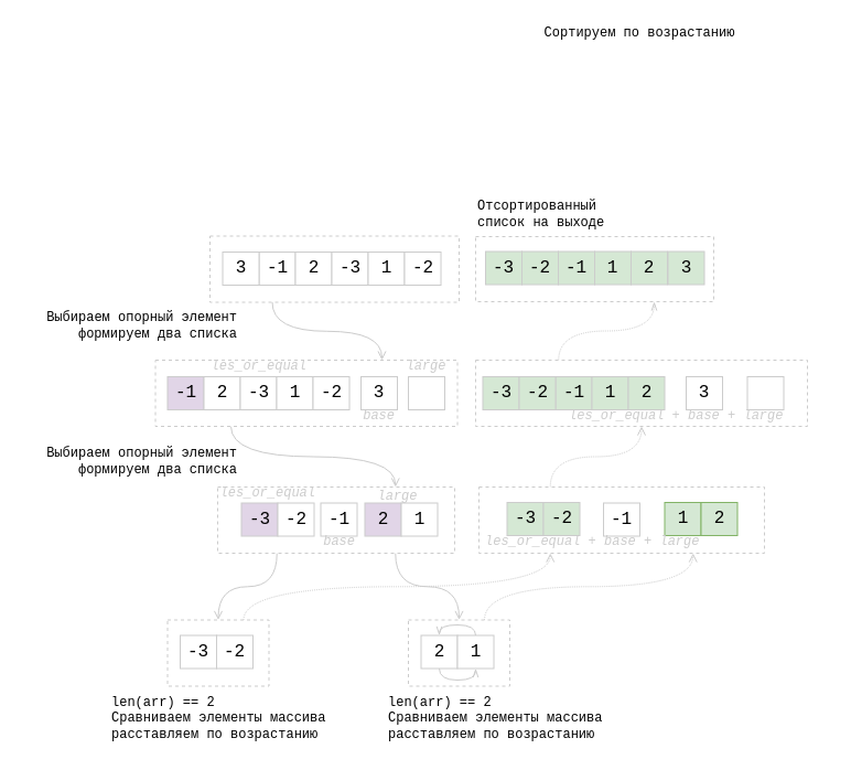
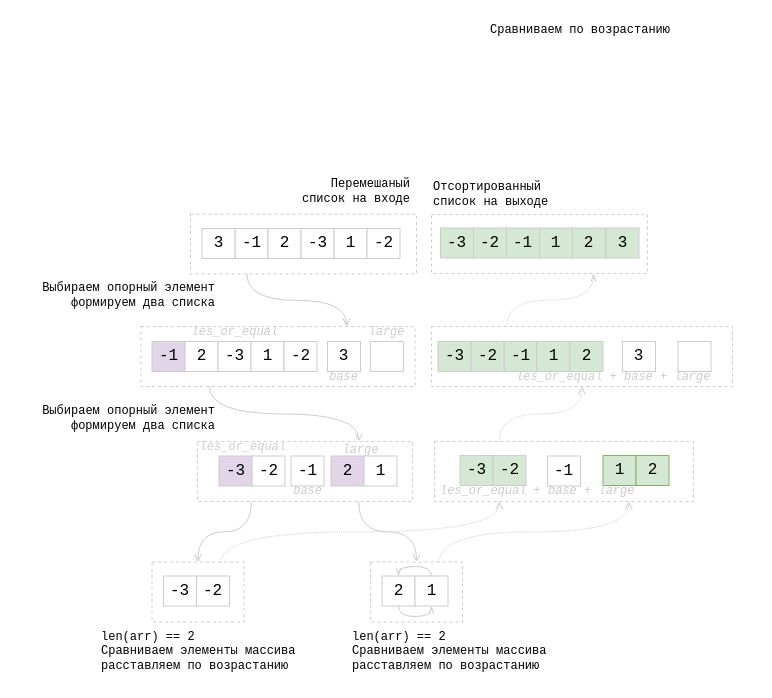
  <mxCell id="0" />
  <mxCell id="1" parent="0" />
  <mxCell id="2" value="" style="rounded=0;whiteSpace=wrap;html=1;dashed=1;strokeColor=#CCCCCC;fontFamily=Courier New;align=left;" vertex="1" parent="1"><mxGeometry x="431" y="214" width="216" height="59" as="geometry" /></mxCell>
  <mxCell id="3" style="edgeStyle=orthogonalEdgeStyle;curved=1;rounded=0;orthogonalLoop=1;jettySize=auto;html=1;exitX=0.25;exitY=1;exitDx=0;exitDy=0;entryX=0.75;entryY=0;entryDx=0;entryDy=0;endArrow=open;endFill=0;strokeColor=#CCCCCC;fontFamily=Courier New;" edge="1" parent="1" source="4" target="6"><mxGeometry relative="1" as="geometry" /></mxCell>
  <mxCell id="4" value="" style="rounded=0;whiteSpace=wrap;html=1;dashed=1;strokeColor=#CCCCCC;fontFamily=Courier New;align=left;" vertex="1" parent="1"><mxGeometry x="190" y="213.5" width="226" height="60" as="geometry" /></mxCell>
  <mxCell id="5" style="edgeStyle=orthogonalEdgeStyle;curved=1;rounded=0;orthogonalLoop=1;jettySize=auto;html=1;exitX=0.25;exitY=1;exitDx=0;exitDy=0;endArrow=open;endFill=0;strokeColor=#CCCCCC;fontFamily=Courier New;entryX=0.75;entryY=0;entryDx=0;entryDy=0;" edge="1" parent="1" source="6" target="25"><mxGeometry relative="1" as="geometry" /></mxCell>
  <mxCell id="6" value="" style="rounded=0;whiteSpace=wrap;html=1;dashed=1;strokeColor=#CCCCCC;fontFamily=Courier New;align=left;" vertex="1" parent="1"><mxGeometry x="140.5" y="326" width="274" height="60" as="geometry" /></mxCell>
- <mxCell id="7" value="Сортируем по возрастанию" style="text;html=1;strokeColor=none;fillColor=none;align=center;verticalAlign=middle;whiteSpace=wrap;rounded=0;fontFamily=Courier New;" vertex="1" parent="1"><mxGeometry x="477" y="20" width="206" height="20" as="geometry" /></mxCell>
+ <mxCell id="7" value="Сравниваем по возрастанию" style="text;html=1;strokeColor=none;fillColor=none;align=center;verticalAlign=middle;whiteSpace=wrap;rounded=0;fontFamily=Courier New;" vertex="1" parent="1"><mxGeometry x="477" y="20" width="206" height="20" as="geometry" /></mxCell>
  <mxCell id="8" value="-1" style="rounded=0;whiteSpace=wrap;html=1;fontSize=16;fontFamily=Courier New;strokeColor=#CCCCCC;" vertex="1" parent="1"><mxGeometry x="234.5" y="228" width="33" height="30" as="geometry" /></mxCell>
  <mxCell id="9" value="2" style="rounded=0;whiteSpace=wrap;html=1;fontSize=16;fontFamily=Courier New;strokeColor=#CCCCCC;" vertex="1" parent="1"><mxGeometry x="267.5" y="228" width="33" height="30" as="geometry" /></mxCell>
  <mxCell id="10" value="-3" style="rounded=0;whiteSpace=wrap;html=1;fontSize=16;fontFamily=Courier New;strokeColor=#CCCCCC;" vertex="1" parent="1"><mxGeometry x="300.5" y="228" width="33" height="30" as="geometry" /></mxCell>
  <mxCell id="11" value="1" style="rounded=0;whiteSpace=wrap;html=1;fontSize=16;fontFamily=Courier New;strokeColor=#CCCCCC;" vertex="1" parent="1"><mxGeometry x="333.5" y="228" width="33" height="30" as="geometry" /></mxCell>
  <mxCell id="12" value="-2" style="rounded=0;whiteSpace=wrap;html=1;fontSize=16;fontFamily=Courier New;strokeColor=#CCCCCC;" vertex="1" parent="1"><mxGeometry x="366.5" y="228" width="33" height="30" as="geometry" /></mxCell>
  <mxCell id="13" value="3" style="rounded=0;whiteSpace=wrap;html=1;fontSize=16;fontFamily=Courier New;strokeColor=#CCCCCC;" vertex="1" parent="1"><mxGeometry x="201.5" y="228" width="33" height="30" as="geometry" /></mxCell>
  <mxCell id="14" value="3" style="rounded=0;whiteSpace=wrap;html=1;fontSize=16;fontFamily=Courier New;strokeColor=#CCCCCC;" vertex="1" parent="1"><mxGeometry x="327" y="341" width="33" height="30" as="geometry" /></mxCell>
  <mxCell id="15" value="len(arr) == 2&lt;br&gt;Сравниваем элементы массива расставляем по возрастанию" style="text;html=1;strokeColor=none;fillColor=none;align=left;verticalAlign=middle;whiteSpace=wrap;rounded=0;fontFamily=Courier New;" vertex="1" parent="1"><mxGeometry x="99" y="626.5" width="208" height="49" as="geometry" /></mxCell>
  <mxCell id="16" value="Выбираем опорный элемент&lt;br&gt;формируем два списка" style="text;html=1;strokeColor=none;fillColor=none;align=right;verticalAlign=middle;whiteSpace=wrap;rounded=0;fontFamily=Courier New;" vertex="1" parent="1"><mxGeometry x="20" y="277" width="197" height="35" as="geometry" /></mxCell>
  <mxCell id="17" value="" style="rounded=0;whiteSpace=wrap;html=1;fontSize=16;fontFamily=Courier New;strokeColor=#CCCCCC;" vertex="1" parent="1"><mxGeometry x="370" y="341" width="33" height="30" as="geometry" /></mxCell>
  <mxCell id="18" value="-1" style="rounded=0;whiteSpace=wrap;html=1;fontSize=16;fontFamily=Courier New;strokeColor=#CCCCCC;fillColor=#e1d5e7;" vertex="1" parent="1"><mxGeometry x="151.5" y="341" width="33" height="30" as="geometry" /></mxCell>
  <mxCell id="19" value="2" style="rounded=0;whiteSpace=wrap;html=1;fontSize=16;fontFamily=Courier New;strokeColor=#CCCCCC;" vertex="1" parent="1"><mxGeometry x="184.5" y="341" width="33" height="30" as="geometry" /></mxCell>
  <mxCell id="20" value="-3" style="rounded=0;whiteSpace=wrap;html=1;fontSize=16;fontFamily=Courier New;strokeColor=#CCCCCC;" vertex="1" parent="1"><mxGeometry x="217.5" y="341" width="33" height="30" as="geometry" /></mxCell>
  <mxCell id="21" value="1" style="rounded=0;whiteSpace=wrap;html=1;fontSize=16;fontFamily=Courier New;strokeColor=#CCCCCC;" vertex="1" parent="1"><mxGeometry x="250.5" y="341" width="33" height="30" as="geometry" /></mxCell>
  <mxCell id="22" value="-2" style="rounded=0;whiteSpace=wrap;html=1;fontSize=16;fontFamily=Courier New;strokeColor=#CCCCCC;" vertex="1" parent="1"><mxGeometry x="283.5" y="341" width="33" height="30" as="geometry" /></mxCell>
  <mxCell id="23" style="edgeStyle=orthogonalEdgeStyle;curved=1;rounded=0;orthogonalLoop=1;jettySize=auto;html=1;exitX=0.25;exitY=1;exitDx=0;exitDy=0;endArrow=open;endFill=0;strokeColor=#CCCCCC;fontFamily=Courier New;" edge="1" parent="1" source="25" target="32"><mxGeometry relative="1" as="geometry" /></mxCell>
  <mxCell id="24" style="edgeStyle=orthogonalEdgeStyle;curved=1;rounded=0;orthogonalLoop=1;jettySize=auto;html=1;exitX=0.75;exitY=1;exitDx=0;exitDy=0;endArrow=open;endFill=0;strokeColor=#CCCCCC;fontFamily=Courier New;" edge="1" parent="1" source="25" target="36"><mxGeometry relative="1" as="geometry" /></mxCell>
  <mxCell id="25" value="" style="rounded=0;whiteSpace=wrap;html=1;dashed=1;strokeColor=#CCCCCC;fontFamily=Courier New;align=left;" vertex="1" parent="1"><mxGeometry x="197" y="441" width="215" height="60" as="geometry" /></mxCell>
  <mxCell id="26" value="-1" style="rounded=0;whiteSpace=wrap;html=1;fontSize=16;fontFamily=Courier New;strokeColor=#CCCCCC;" vertex="1" parent="1"><mxGeometry x="290.5" y="455.5" width="33" height="30" as="geometry" /></mxCell>
  <mxCell id="27" value="2" style="rounded=0;whiteSpace=wrap;html=1;fontSize=16;fontFamily=Courier New;strokeColor=#CCCCCC;fillColor=#e1d5e7;" vertex="1" parent="1"><mxGeometry x="330.5" y="455.5" width="33" height="30" as="geometry" /></mxCell>
  <mxCell id="28" value="-3" style="rounded=0;whiteSpace=wrap;html=1;fontSize=16;fontFamily=Courier New;strokeColor=#CCCCCC;fillColor=#e1d5e7;" vertex="1" parent="1"><mxGeometry x="218.5" y="455.5" width="33" height="30" as="geometry" /></mxCell>
  <mxCell id="29" value="1" style="rounded=0;whiteSpace=wrap;html=1;fontSize=16;fontFamily=Courier New;strokeColor=#CCCCCC;" vertex="1" parent="1"><mxGeometry x="363.5" y="455.5" width="33" height="30" as="geometry" /></mxCell>
  <mxCell id="30" value="-2" style="rounded=0;whiteSpace=wrap;html=1;fontSize=16;fontFamily=Courier New;strokeColor=#CCCCCC;" vertex="1" parent="1"><mxGeometry x="251.5" y="455.5" width="33" height="30" as="geometry" /></mxCell>
  <mxCell id="31" style="edgeStyle=orthogonalEdgeStyle;curved=1;rounded=0;orthogonalLoop=1;jettySize=auto;html=1;exitX=0.75;exitY=0;exitDx=0;exitDy=0;entryX=0.25;entryY=1;entryDx=0;entryDy=0;endArrow=open;endFill=0;strokeColor=#CCCCCC;fontFamily=Courier New;dashed=1;dashPattern=1 1;" edge="1" parent="1" source="32" target="43"><mxGeometry relative="1" as="geometry" /></mxCell>
  <mxCell id="32" value="" style="rounded=0;whiteSpace=wrap;html=1;dashed=1;strokeColor=#CCCCCC;fontFamily=Courier New;align=left;" vertex="1" parent="1"><mxGeometry x="151.5" y="561.5" width="92" height="60" as="geometry" /></mxCell>
  <mxCell id="33" value="-3" style="rounded=0;whiteSpace=wrap;html=1;fontSize=16;fontFamily=Courier New;strokeColor=#CCCCCC;" vertex="1" parent="1"><mxGeometry x="163" y="575.5" width="33" height="30" as="geometry" /></mxCell>
  <mxCell id="34" value="-2" style="rounded=0;whiteSpace=wrap;html=1;fontSize=16;fontFamily=Courier New;strokeColor=#CCCCCC;" vertex="1" parent="1"><mxGeometry x="196" y="575.5" width="33" height="30" as="geometry" /></mxCell>
  <mxCell id="35" style="edgeStyle=orthogonalEdgeStyle;curved=1;rounded=0;orthogonalLoop=1;jettySize=auto;html=1;exitX=0.75;exitY=0;exitDx=0;exitDy=0;entryX=0.75;entryY=1;entryDx=0;entryDy=0;endArrow=open;endFill=0;strokeColor=#CCCCCC;fontFamily=Courier New;dashed=1;dashPattern=1 1;" edge="1" parent="1" source="36" target="43"><mxGeometry relative="1" as="geometry" /></mxCell>
  <mxCell id="36" value="" style="rounded=0;whiteSpace=wrap;html=1;dashed=1;strokeColor=#CCCCCC;fontFamily=Courier New;align=left;" vertex="1" parent="1"><mxGeometry x="370" y="561.5" width="92" height="60" as="geometry" /></mxCell>
  <mxCell id="37" style="edgeStyle=orthogonalEdgeStyle;curved=1;rounded=0;orthogonalLoop=1;jettySize=auto;html=1;exitX=0.5;exitY=1;exitDx=0;exitDy=0;entryX=0.5;entryY=1;entryDx=0;entryDy=0;endArrow=openThin;endFill=0;strokeColor=#CCCCCC;fontFamily=Courier New;fontColor=#CCCCCC;" edge="1" parent="1" source="38" target="40"><mxGeometry relative="1" as="geometry"><Array as="points"><mxPoint x="398" y="616" /><mxPoint x="431" y="616" /></Array></mxGeometry></mxCell>
  <mxCell id="38" value="2" style="rounded=0;whiteSpace=wrap;html=1;fontSize=16;fontFamily=Courier New;strokeColor=#CCCCCC;" vertex="1" parent="1"><mxGeometry x="381.5" y="575.5" width="33" height="30" as="geometry" /></mxCell>
  <mxCell id="39" style="edgeStyle=orthogonalEdgeStyle;curved=1;rounded=0;orthogonalLoop=1;jettySize=auto;html=1;exitX=0.5;exitY=0;exitDx=0;exitDy=0;entryX=0.5;entryY=0;entryDx=0;entryDy=0;endArrow=openThin;endFill=0;strokeColor=#CCCCCC;fontFamily=Courier New;fontColor=#CCCCCC;" edge="1" parent="1" source="40" target="38"><mxGeometry relative="1" as="geometry"><Array as="points"><mxPoint x="431" y="566" /><mxPoint x="398" y="566" /></Array></mxGeometry></mxCell>
  <mxCell id="40" value="1" style="rounded=0;whiteSpace=wrap;html=1;fontSize=16;fontFamily=Courier New;strokeColor=#CCCCCC;" vertex="1" parent="1"><mxGeometry x="414.5" y="575.5" width="33" height="30" as="geometry" /></mxCell>
  <mxCell id="41" value="len(arr) == 2&lt;br&gt;Сравниваем элементы массива расставляем по возрастанию" style="text;html=1;strokeColor=none;fillColor=none;align=left;verticalAlign=middle;whiteSpace=wrap;rounded=0;fontFamily=Courier New;" vertex="1" parent="1"><mxGeometry x="350" y="626.5" width="208" height="49" as="geometry" /></mxCell>
  <mxCell id="42" style="edgeStyle=orthogonalEdgeStyle;curved=1;rounded=0;orthogonalLoop=1;jettySize=auto;html=1;exitX=0.25;exitY=0;exitDx=0;exitDy=0;endArrow=open;endFill=0;strokeColor=#CCCCCC;fontFamily=Courier New;dashed=1;dashPattern=1 1;" edge="1" parent="1" source="43" target="50"><mxGeometry relative="1" as="geometry" /></mxCell>
  <mxCell id="43" value="" style="rounded=0;whiteSpace=wrap;html=1;dashed=1;strokeColor=#CCCCCC;fontFamily=Courier New;align=left;" vertex="1" parent="1"><mxGeometry x="434" y="441" width="259" height="60" as="geometry" /></mxCell>
  <mxCell id="44" value="-1" style="rounded=0;whiteSpace=wrap;html=1;fontSize=16;fontFamily=Courier New;strokeColor=#CCCCCC;" vertex="1" parent="1"><mxGeometry x="547" y="455.5" width="33" height="30" as="geometry" /></mxCell>
  <mxCell id="45" value="1" style="rounded=0;whiteSpace=wrap;html=1;fontSize=16;fontFamily=Courier New;strokeColor=#82b366;fillColor=#d5e8d4;" vertex="1" parent="1"><mxGeometry x="602.5" y="455" width="33" height="30" as="geometry" /></mxCell>
  <mxCell id="46" value="-3" style="rounded=0;whiteSpace=wrap;html=1;fontSize=16;fontFamily=Courier New;strokeColor=#CCCCCC;fillColor=#d5e8d4;" vertex="1" parent="1"><mxGeometry x="459.5" y="455" width="33" height="30" as="geometry" /></mxCell>
  <mxCell id="47" value="2" style="rounded=0;whiteSpace=wrap;html=1;fontSize=16;fontFamily=Courier New;strokeColor=#82b366;fillColor=#d5e8d4;" vertex="1" parent="1"><mxGeometry x="635.5" y="455" width="33" height="30" as="geometry" /></mxCell>
  <mxCell id="48" value="-2" style="rounded=0;whiteSpace=wrap;html=1;fontSize=16;fontFamily=Courier New;strokeColor=#CCCCCC;fillColor=#d5e8d4;" vertex="1" parent="1"><mxGeometry x="492.5" y="455" width="33" height="30" as="geometry" /></mxCell>
  <mxCell id="49" style="edgeStyle=orthogonalEdgeStyle;curved=1;rounded=0;orthogonalLoop=1;jettySize=auto;html=1;exitX=0.25;exitY=0;exitDx=0;exitDy=0;entryX=0.75;entryY=1;entryDx=0;entryDy=0;dashed=1;dashPattern=1 1;endArrow=openThin;endFill=0;strokeColor=#CCCCCC;fontFamily=Courier New;fontColor=#CCCCCC;" edge="1" parent="1" source="50" target="2"><mxGeometry relative="1" as="geometry" /></mxCell>
  <mxCell id="50" value="" style="rounded=0;whiteSpace=wrap;html=1;dashed=1;strokeColor=#CCCCCC;fontFamily=Courier New;align=left;" vertex="1" parent="1"><mxGeometry x="431" y="326" width="301" height="60" as="geometry" /></mxCell>
  <mxCell id="51" value="-1" style="rounded=0;whiteSpace=wrap;html=1;fontSize=16;fontFamily=Courier New;strokeColor=#CCCCCC;fillColor=#d5e8d4;" vertex="1" parent="1"><mxGeometry x="503.5" y="341" width="33" height="30" as="geometry" /></mxCell>
  <mxCell id="52" value="1" style="rounded=0;whiteSpace=wrap;html=1;fontSize=16;fontFamily=Courier New;strokeColor=#CCCCCC;fillColor=#d5e8d4;" vertex="1" parent="1"><mxGeometry x="536.5" y="341" width="33" height="30" as="geometry" /></mxCell>
  <mxCell id="53" value="-3" style="rounded=0;whiteSpace=wrap;html=1;fontSize=16;fontFamily=Courier New;strokeColor=#CCCCCC;fillColor=#d5e8d4;" vertex="1" parent="1"><mxGeometry x="437.5" y="341" width="33" height="30" as="geometry" /></mxCell>
  <mxCell id="54" value="2" style="rounded=0;whiteSpace=wrap;html=1;fontSize=16;fontFamily=Courier New;strokeColor=#CCCCCC;fillColor=#d5e8d4;" vertex="1" parent="1"><mxGeometry x="569.5" y="341" width="33" height="30" as="geometry" /></mxCell>
  <mxCell id="55" value="-2" style="rounded=0;whiteSpace=wrap;html=1;fontSize=16;fontFamily=Courier New;strokeColor=#CCCCCC;fillColor=#d5e8d4;" vertex="1" parent="1"><mxGeometry x="470.5" y="341" width="33" height="30" as="geometry" /></mxCell>
  <mxCell id="56" value="3" style="rounded=0;whiteSpace=wrap;html=1;fontSize=16;fontFamily=Courier New;strokeColor=#CCCCCC;" vertex="1" parent="1"><mxGeometry x="622" y="341" width="33" height="30" as="geometry" /></mxCell>
+ <mxCell id="57" value="Перемешаный &lt;br&gt;список на входе" style="text;html=1;strokeColor=none;fillColor=none;align=right;verticalAlign=middle;whiteSpace=wrap;rounded=0;fontFamily=Courier New;" vertex="1" parent="1"><mxGeometry x="264" y="181" width="148" height="20" as="geometry" /></mxCell>
  <mxCell id="58" value="-1" style="rounded=0;whiteSpace=wrap;html=1;fontSize=16;fontFamily=Courier New;strokeColor=#CCCCCC;fillColor=#d5e8d4;" vertex="1" parent="1"><mxGeometry x="506" y="227.5" width="33" height="30" as="geometry" /></mxCell>
  <mxCell id="59" value="1" style="rounded=0;whiteSpace=wrap;html=1;fontSize=16;fontFamily=Courier New;strokeColor=#CCCCCC;fillColor=#d5e8d4;" vertex="1" parent="1"><mxGeometry x="539" y="227.5" width="33" height="30" as="geometry" /></mxCell>
  <mxCell id="60" value="-3" style="rounded=0;whiteSpace=wrap;html=1;fontSize=16;fontFamily=Courier New;strokeColor=#CCCCCC;fillColor=#d5e8d4;" vertex="1" parent="1"><mxGeometry x="440" y="227.5" width="33" height="30" as="geometry" /></mxCell>
  <mxCell id="61" value="2" style="rounded=0;whiteSpace=wrap;html=1;fontSize=16;fontFamily=Courier New;strokeColor=#CCCCCC;fillColor=#d5e8d4;" vertex="1" parent="1"><mxGeometry x="572" y="227.5" width="33" height="30" as="geometry" /></mxCell>
  <mxCell id="62" value="-2" style="rounded=0;whiteSpace=wrap;html=1;fontSize=16;fontFamily=Courier New;strokeColor=#CCCCCC;fillColor=#d5e8d4;" vertex="1" parent="1"><mxGeometry x="473" y="227.5" width="33" height="30" as="geometry" /></mxCell>
  <mxCell id="63" value="3" style="rounded=0;whiteSpace=wrap;html=1;fontSize=16;fontFamily=Courier New;strokeColor=#CCCCCC;fillColor=#d5e8d4;" vertex="1" parent="1"><mxGeometry x="605.5" y="227.5" width="33" height="30" as="geometry" /></mxCell>
  <mxCell id="64" value="Отсортированный список на выходе" style="text;html=1;strokeColor=none;fillColor=none;align=left;verticalAlign=middle;whiteSpace=wrap;rounded=0;fontFamily=Courier New;" vertex="1" parent="1"><mxGeometry x="431" y="176.5" width="148" height="34" as="geometry" /></mxCell>
  <mxCell id="65" value="Выбираем опорный элемент&lt;br&gt;формируем два списка" style="text;html=1;strokeColor=none;fillColor=none;align=right;verticalAlign=middle;whiteSpace=wrap;rounded=0;fontFamily=Courier New;" vertex="1" parent="1"><mxGeometry x="20" y="400" width="197" height="35" as="geometry" /></mxCell>
  <mxCell id="66" value="les_or_equal" style="text;html=1;strokeColor=none;fillColor=none;align=right;verticalAlign=middle;whiteSpace=wrap;rounded=0;fontFamily=Courier New;fontStyle=2;fontColor=#CCCCCC;" vertex="1" parent="1"><mxGeometry x="190.5" y="326" width="89" height="11" as="geometry" /></mxCell>
  <mxCell id="67" value="large" style="text;html=1;strokeColor=none;fillColor=none;align=center;verticalAlign=middle;whiteSpace=wrap;rounded=0;fontFamily=Courier New;fontStyle=2;fontColor=#CCCCCC;" vertex="1" parent="1"><mxGeometry x="357" y="326" width="59" height="12" as="geometry" /></mxCell>
  <mxCell id="68" value="base" style="text;html=1;strokeColor=none;fillColor=none;align=right;verticalAlign=middle;whiteSpace=wrap;rounded=0;fontFamily=Courier New;fontStyle=2;fontColor=#CCCCCC;" vertex="1" parent="1"><mxGeometry x="328" y="371" width="32" height="11" as="geometry" /></mxCell>
  <mxCell id="69" value="base" style="text;html=1;strokeColor=none;fillColor=none;align=right;verticalAlign=middle;whiteSpace=wrap;rounded=0;fontFamily=Courier New;fontStyle=2;fontColor=#CCCCCC;" vertex="1" parent="1"><mxGeometry x="290.5" y="485.5" width="33" height="11" as="geometry" /></mxCell>
  <mxCell id="70" value="les_or_equal + base + large" style="text;html=1;strokeColor=none;fillColor=none;align=left;verticalAlign=middle;whiteSpace=wrap;rounded=0;fontFamily=Courier New;fontStyle=2;fontColor=#CCCCCC;" vertex="1" parent="1"><mxGeometry x="514" y="371" width="236" height="11" as="geometry" /></mxCell>
  <mxCell id="71" value="" style="rounded=0;whiteSpace=wrap;html=1;fontSize=16;fontFamily=Courier New;strokeColor=#CCCCCC;" vertex="1" parent="1"><mxGeometry x="677.5" y="341" width="33" height="30" as="geometry" /></mxCell>
  <mxCell id="72" value="les_or_equal + base + large" style="text;html=1;strokeColor=none;fillColor=none;align=left;verticalAlign=middle;whiteSpace=wrap;rounded=0;fontFamily=Courier New;fontStyle=2;fontColor=#CCCCCC;" vertex="1" parent="1"><mxGeometry x="437.5" y="485.5" width="236" height="11" as="geometry" /></mxCell>
  <mxCell id="73" value="les_or_equal" style="text;html=1;strokeColor=none;fillColor=none;align=right;verticalAlign=middle;whiteSpace=wrap;rounded=0;fontFamily=Courier New;fontStyle=2;fontColor=#CCCCCC;" vertex="1" parent="1"><mxGeometry x="199" y="441" width="89" height="11" as="geometry" /></mxCell>
  <mxCell id="74" value="large" style="text;html=1;strokeColor=none;fillColor=none;align=center;verticalAlign=middle;whiteSpace=wrap;rounded=0;fontFamily=Courier New;fontStyle=2;fontColor=#CCCCCC;" vertex="1" parent="1"><mxGeometry x="330.5" y="443.5" width="59" height="12" as="geometry" /></mxCell>
